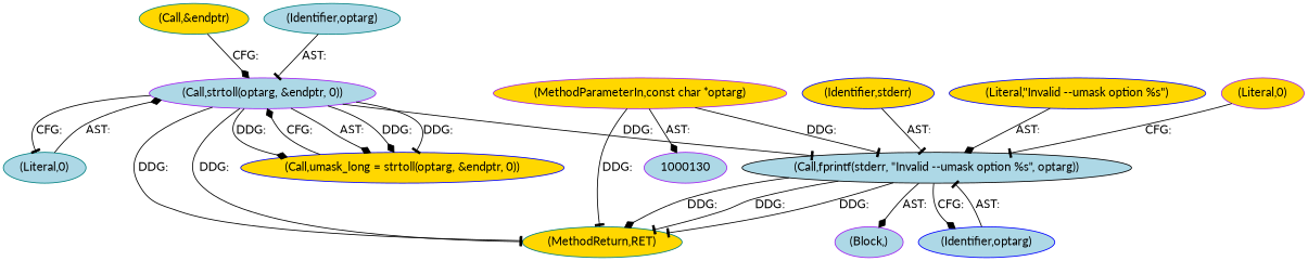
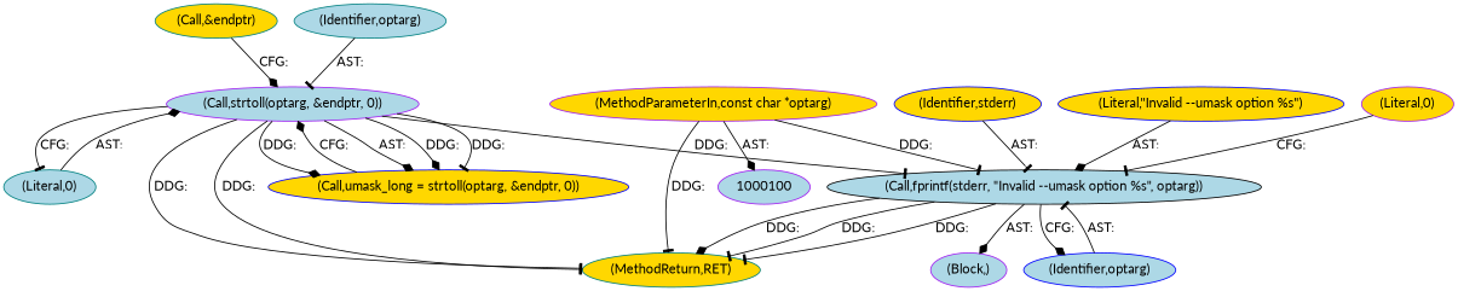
  digraph {
    fontname=Lato
    node [color=purple fillcolor=lightblue fontname=Lato style=filled]
    edge [arrowhead=tee fontname=Lato]
    n1 [color=black label="(Call,fprintf(stderr, \"Invalid --umask option %s\", optarg))"]
    n2 [label="(Block,)"]
    n3 [color=blue label="(Identifier,optarg)"]
    n4 [color=teal fillcolor=gold label="(MethodReturn,RET)"]
    n5 [label="(Call,strtoll(optarg, &endptr, 0))"]
    n6 [color=blue fillcolor=gold label="(Call,umask_long = strtoll(optarg, &endptr, 0))"]
    n7 [color=teal label="(Literal,0)"]
    n8 [fillcolor=gold label="(MethodParameterIn,const char *optarg)"]
-   1000100 [label=1000130]
+   1000100
    n10 [color=blue fillcolor=gold label="(Identifier,stderr)"]
    n11 [color=teal fillcolor=gold label="(Call,&endptr)"]
    n12 [color=blue fillcolor=gold label="(Literal,\"Invalid --umask option %s\")"]
    n13 [fillcolor=gold label="(Literal,0)"]
    n14 [color=teal label="(Identifier,optarg)"]
    n1 -> n2 [arrowhead=diamond label="AST: "]
    n1 -> n3 [arrowhead=diamond label="CFG: "]
    n1 -> n4 [arrowhead=diamond label="DDG: "]
    n1 -> n4 [label="DDG: "]
    n1 -> n4 [label="DDG: "]
    n3 -> n1 [label="AST: "]
    n5 -> n1 [label="DDG: "]
    n5 -> n4 [label="DDG: "]
    n5 -> n4 [label="DDG: "]
    n5 -> n6 [arrowhead=diamond label="AST: "]
    n5 -> n6 [arrowhead=diamond label="DDG: "]
    n5 -> n6 [label="DDG: "]
    n5 -> n6 [arrowhead=diamond label="DDG: "]
    n5 -> n7 [label="CFG: "]
    n6 -> n5 [arrowhead=diamond label="CFG: "]
    n7 -> n5 [arrowhead=diamond label="AST: "]
    n8 -> n1 [label="DDG: "]
    n8 -> n4 [label="DDG: "]
    n8 -> 1000100 [arrowhead=diamond label="AST: "]
    n10 -> n1 [label="AST: "]
    n11 -> n5 [arrowhead=diamond label="CFG: "]
    n12 -> n1 [arrowhead=diamond label="AST: "]
    n13 -> n1 [label="CFG: "]
    n14 -> n5 [label="AST: "]
  }
